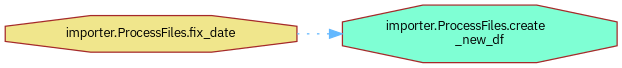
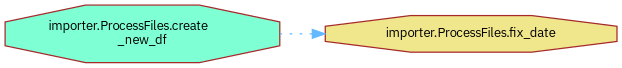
  digraph {
    rankdir=RL
    fontname="IBM Plex Sans"
    node [color=brown fontname="IBM Plex Sans" fontsize=10 shape=octagon style=filled]
    n1 [fillcolor=khaki fontcolor=black height=0.2 label="importer.ProcessFiles.fix_date" width=0.4]
    n2 [fillcolor=aquamarine height=0.2 label="importer.ProcessFiles.create\l_new_df" width=0.4]
-   n2 -> n1 [color=steelblue1 dir=back fontname="IBM Plex Sans" fontsize=10 labelfontname=Helvetica labelfontsize=10 style=dotted]
+   n1 -> n2 [color=steelblue1 dir=back fontname="IBM Plex Sans" fontsize=10 labelfontname=Helvetica labelfontsize=10 style=dotted]
  }
